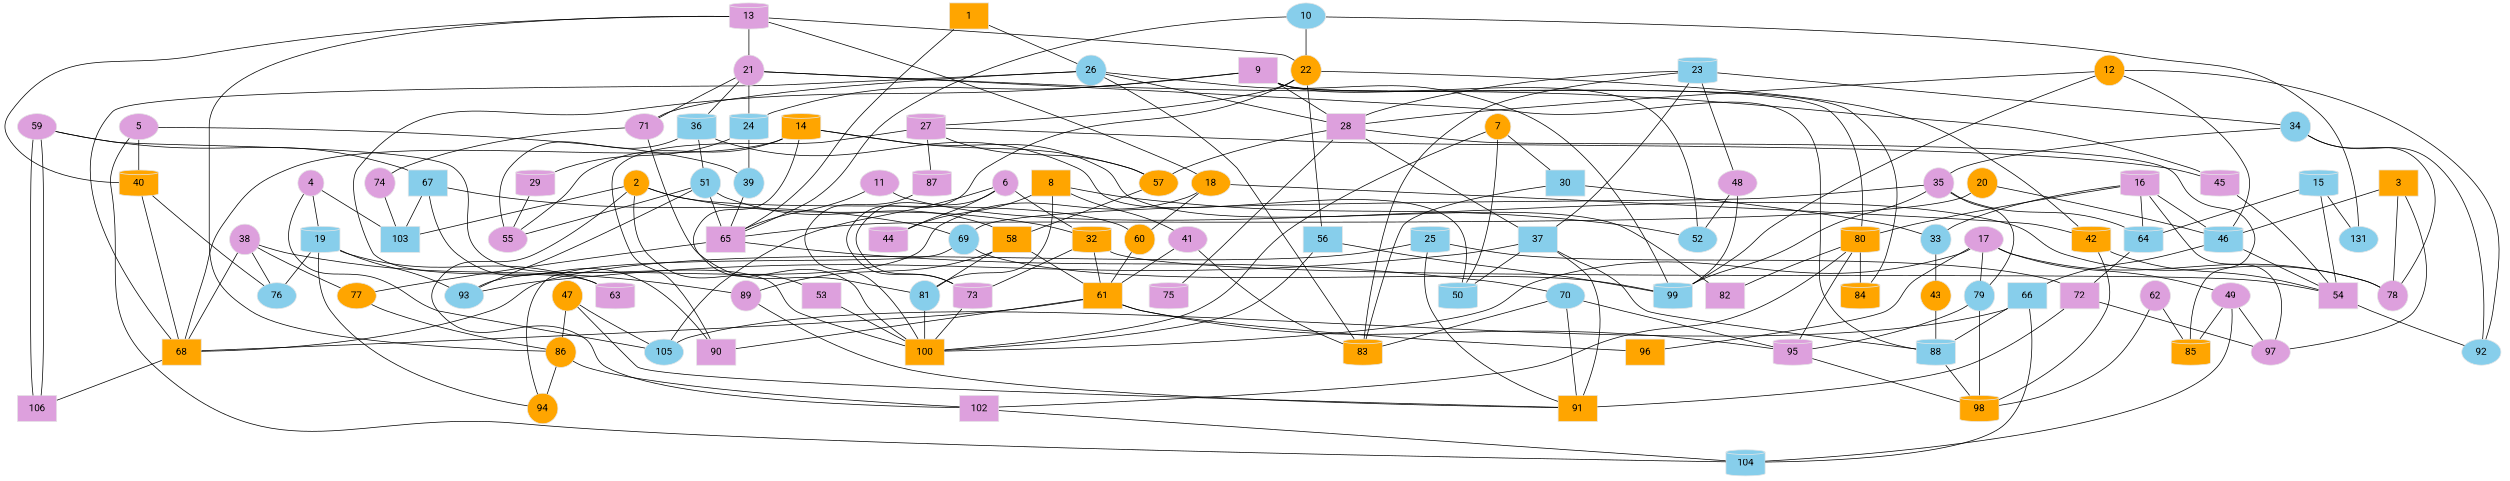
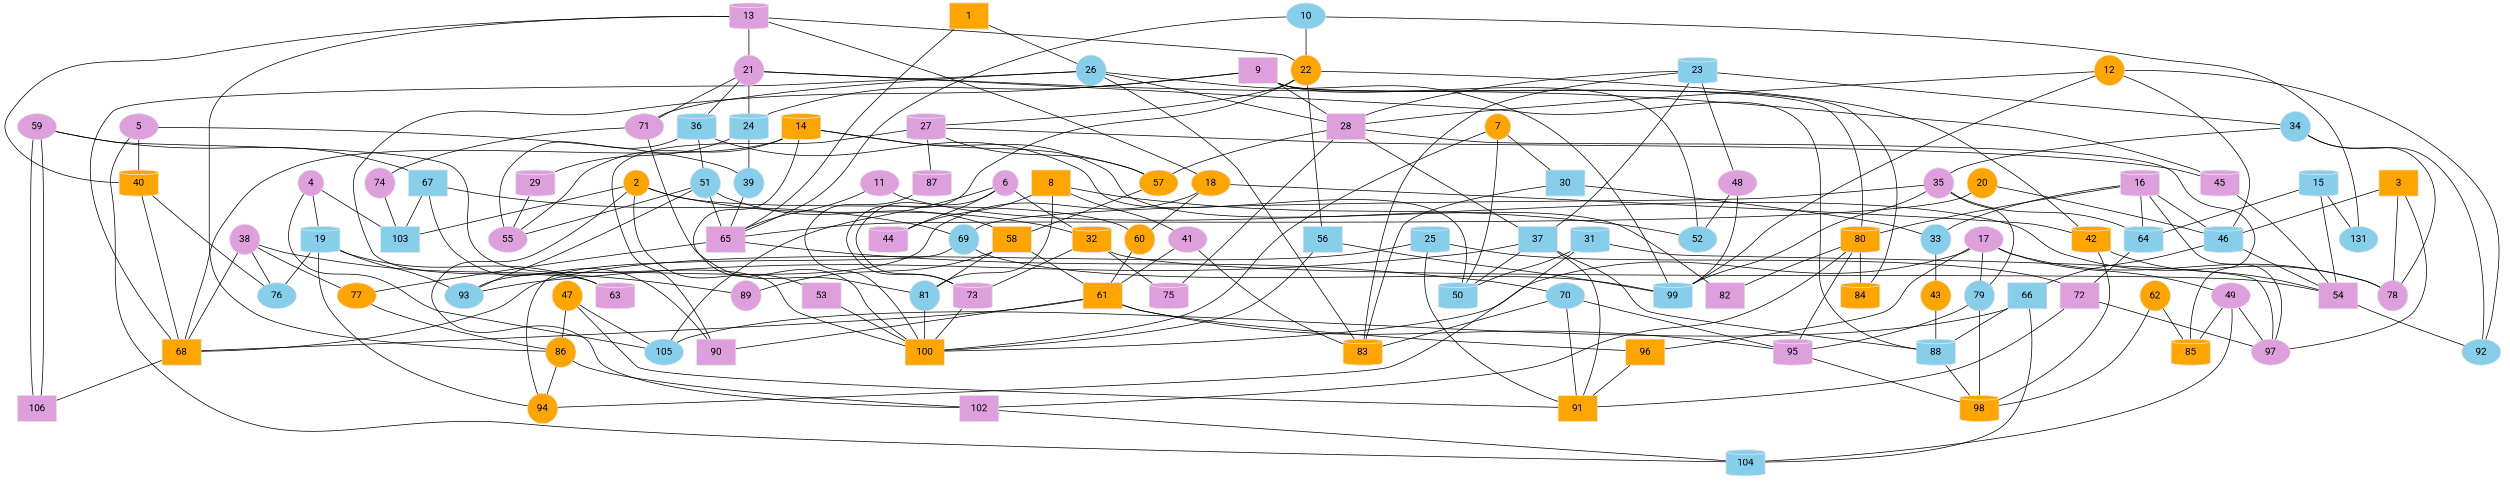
  graph {
    fontname=Roboto
    node [color=gray90 fillcolor=plum fontname=Roboto shape=cylinder style=filled]
    edge [fontname=Roboto]
    1 [fillcolor=orange shape=box]
    26 [fillcolor=skyblue shape=circle]
    65 [shape=box]
    28 [shape=box]
    99 [fillcolor=skyblue]
    68 [fillcolor=orange shape=box]
    71 [shape=ellipse]
    83 [fillcolor=orange]
    77 [fillcolor=orange shape=ellipse]
    70 [fillcolor=skyblue shape=ellipse]
    2 [fillcolor=orange shape=circle]
    32 [fillcolor=orange]
    53 [shape=box]
    60 [fillcolor=orange shape=circle]
    102 [shape=box]
    103 [fillcolor=skyblue shape=box]
    73
    54 [shape=box]
    75
    100 [fillcolor=orange shape=box]
    61 [fillcolor=orange shape=box]
    104 [fillcolor=skyblue]
    3 [fillcolor=orange shape=box]
    46 [fillcolor=skyblue]
    78 [shape=circle]
    97 [shape=ellipse]
    66 [fillcolor=skyblue shape=box]
    4 [shape=circle]
    19 [fillcolor=skyblue]
    105 [fillcolor=skyblue shape=ellipse]
    63
    93 [fillcolor=skyblue shape=ellipse]
    76 [fillcolor=skyblue shape=ellipse]
    94 [fillcolor=orange shape=circle]
    5 [shape=ellipse]
    39 [fillcolor=skyblue shape=circle]
    40 [fillcolor=orange]
    6 [shape=circle]
    44
    7 [fillcolor=orange shape=circle]
    30 [fillcolor=skyblue shape=box]
    50 [fillcolor=skyblue]
    33 [fillcolor=skyblue shape=circle]
    8 [fillcolor=orange shape=box]
    41 [shape=ellipse]
    52 [fillcolor=skyblue shape=ellipse]
    81 [fillcolor=skyblue shape=circle]
    9 [shape=box]
    24 [fillcolor=skyblue]
    80 [fillcolor=orange]
    84 [fillcolor=orange]
    29
    57 [fillcolor=orange shape=ellipse]
    37 [fillcolor=skyblue shape=box]
    85 [fillcolor=orange]
    82 [shape=box]
    95
    10 [fillcolor=skyblue shape=ellipse]
    22 [fillcolor=orange shape=circle]
    n60 [fillcolor=skyblue label=131 shape=ellipse]
    42 [fillcolor=orange]
    27
    56 [fillcolor=skyblue shape=box]
    11 [shape=ellipse]
    12 [fillcolor=orange shape=circle]
    92 [fillcolor=skyblue shape=ellipse]
    13
    18 [fillcolor=orange shape=ellipse]
    21 [shape=circle]
    86 [fillcolor=orange shape=circle]
    36 [fillcolor=skyblue]
    45
    88 [fillcolor=skyblue]
    14 [fillcolor=orange]
    55 [shape=ellipse]
    58 [fillcolor=orange shape=box]
    106 [shape=box]
    15 [fillcolor=skyblue]
    64 [fillcolor=skyblue]
    72 [shape=box]
    16
    43 [fillcolor=orange shape=circle]
    17 [shape=ellipse]
    49 [shape=ellipse]
    79 [fillcolor=skyblue shape=circle]
    96 [fillcolor=orange shape=box]
    98 [fillcolor=orange]
    20 [fillcolor=orange shape=circle]
    51 [fillcolor=skyblue shape=circle]
    74 [shape=circle]
    87
    90 [shape=box]
    23 [fillcolor=skyblue]
    34 [fillcolor=skyblue shape=circle]
    48 [shape=ellipse]
    35 [shape=circle]
    91 [fillcolor=orange shape=box]
    25 [fillcolor=skyblue]
+   31 [fillcolor=skyblue]
    69 [fillcolor=skyblue shape=circle]
    38 [shape=circle]
    89 [shape=circle]
    47 [fillcolor=orange shape=circle]
    59 [shape=ellipse]
    67 [fillcolor=skyblue shape=box]
-   62 [shape=circle]
+   62 [fillcolor=orange shape=circle]
    1 -- 26
    1 -- 65
    26 -- 28
    26 -- 99
    26 -- 68
    26 -- 71
    26 -- 83
    65 -- 77
    65 -- 70
    28 -- 75
    28 -- 57
    28 -- 37
    28 -- 85
    68 -- 106
    71 -- 81
    71 -- 74
    77 -- 86
    70 -- 83
    70 -- 95
    70 -- 91
    2 -- 32
    2 -- 53
    2 -- 60
    2 -- 102
    2 -- 103
    32 -- 73
    32 -- 54
-   32 -- 61
+   32 -- 75
    53 -- 100
    60 -- 61
    102 -- 104
    73 -- 100
    54 -- 92
    61 -- 68
    61 -- 95
    61 -- 96
    61 -- 90
    3 -- 46
    3 -- 78
    3 -- 97
    46 -- 54
    46 -- 66
    66 -- 104
    66 -- 105
    66 -- 88
    4 -- 103
    4 -- 19
    4 -- 105
    19 -- 63
    19 -- 93
    19 -- 76
    19 -- 94
    5 -- 104
    5 -- 39
    5 -- 40
    39 -- 65
    40 -- 68
    40 -- 76
    6 -- 32
    6 -- 73
    6 -- 105
    6 -- 44
    7 -- 100
    7 -- 30
    7 -- 50
    30 -- 83
    30 -- 33
    33 -- 43
    8 -- 44
    8 -- 41
    8 -- 52
    8 -- 81
    41 -- 83
    41 -- 61
    81 -- 100
    9 -- 28
    9 -- 63
    9 -- 52
    9 -- 24
    9 -- 80
    9 -- 84
    24 -- 39
    24 -- 29
    80 -- 102
    80 -- 84
    80 -- 82
    80 -- 95
    29 -- 55
    57 -- 58
    37 -- 93
    37 -- 50
    37 -- 88
    37 -- 91
    95 -- 98
    10 -- 65
    10 -- 22
    10 -- n60
    22 -- 73
    22 -- 42
    22 -- 27
    22 -- 56
    42 -- 54
    42 -- 98
    27 -- 57
    27 -- 45
    27 -- 87
    27 -- 90
    56 -- 99
    56 -- 100
    11 -- 65
    11 -- 78
    12 -- 28
    12 -- 99
    12 -- 46
    12 -- 92
    13 -- 40
    13 -- 22
    13 -- 18
    13 -- 21
    13 -- 86
    18 -- 60
    18 -- 93
    18 -- 42
    21 -- 71
    21 -- 24
    21 -- 36
    21 -- 45
    21 -- 88
    86 -- 102
    86 -- 94
    36 -- 50
    36 -- 55
    36 -- 51
    45 -- 54
    88 -- 98
    14 -- 68
    14 -- 100
    14 -- 57
    14 -- 82
    14 -- 55
    58 -- 61
    58 -- 81
    58 -- 89
    15 -- 54
    15 -- n60
    15 -- 64
    64 -- 72
    72 -- 97
    72 -- 91
    16 -- 46
    16 -- 97
    16 -- 33
    16 -- 80
    16 -- 64
    43 -- 88
    17 -- 100
    17 -- 78
    17 -- 49
    17 -- 79
    17 -- 96
    49 -- 104
    49 -- 97
    49 -- 85
    79 -- 95
    79 -- 98
    20 -- 65
    20 -- 46
    51 -- 65
    51 -- 93
    51 -- 55
    51 -- 58
    74 -- 103
    87 -- 100
    23 -- 28
    23 -- 83
    23 -- 37
    23 -- 34
    23 -- 48
    34 -- 78
    34 -- 92
    34 -- 35
    48 -- 99
    48 -- 52
    35 -- 99
    35 -- 64
    35 -- 79
    35 -- 69
    25 -- 68
    25 -- 72
    25 -- 91
+   31 -- 97
+   31 -- 94
+   31 -- 50
    69 -- 99
    69 -- 94
    38 -- 68
    38 -- 77
    38 -- 76
    38 -- 89
-   89 -- 91
+   96 -- 91
    47 -- 105
    47 -- 86
    47 -- 91
    59 -- 100
    59 -- 106
    59 -- 106
    59 -- 67
    67 -- 103
    67 -- 90
    67 -- 69
    62 -- 85
    62 -- 98
  }
